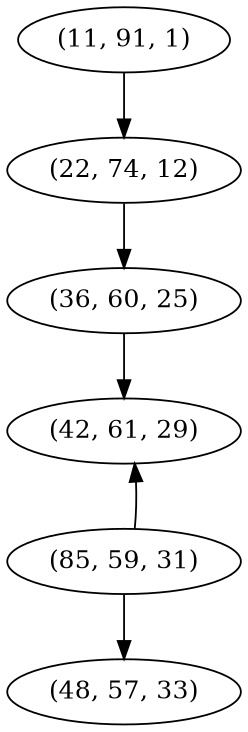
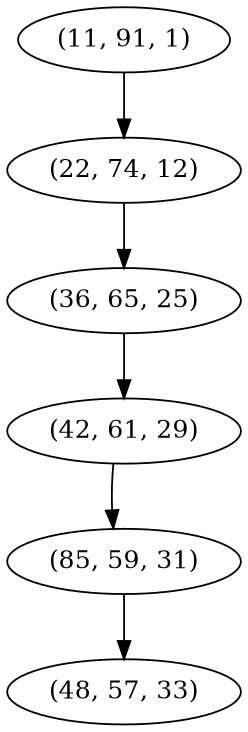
  digraph {
    n1 [label="(22, 74, 12)"]
    "(11, 91, 1)"
-   "(36, 65, 25)" [label="(36, 60, 25)"]
+   "(36, 65, 25)"
    "(42, 61, 29)"
    n5 [label="(85, 59, 31)"]
    "(48, 57, 33)"
    n1 -> "(36, 65, 25)"
    "(11, 91, 1)" -> n1
    "(36, 65, 25)" -> "(42, 61, 29)"
-   n5 -> "(42, 61, 29)"
+   "(42, 61, 29)" -> n5
    n5 -> "(48, 57, 33)"
  }
